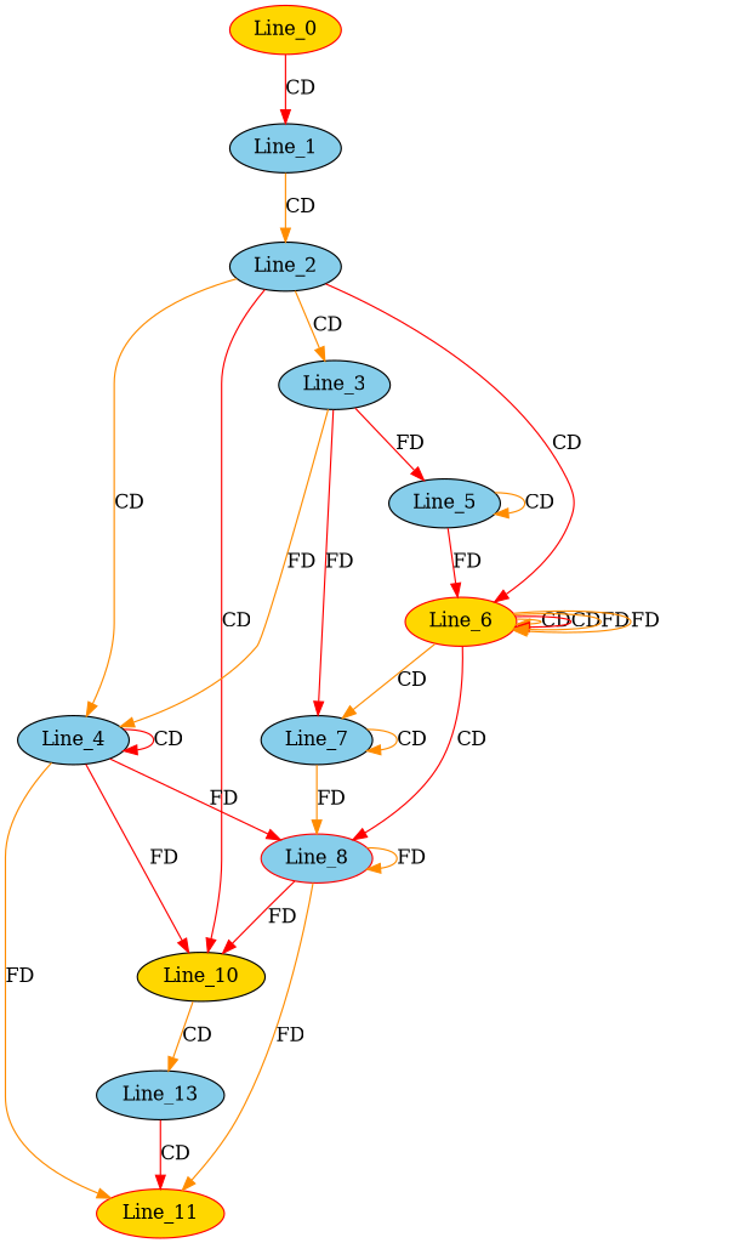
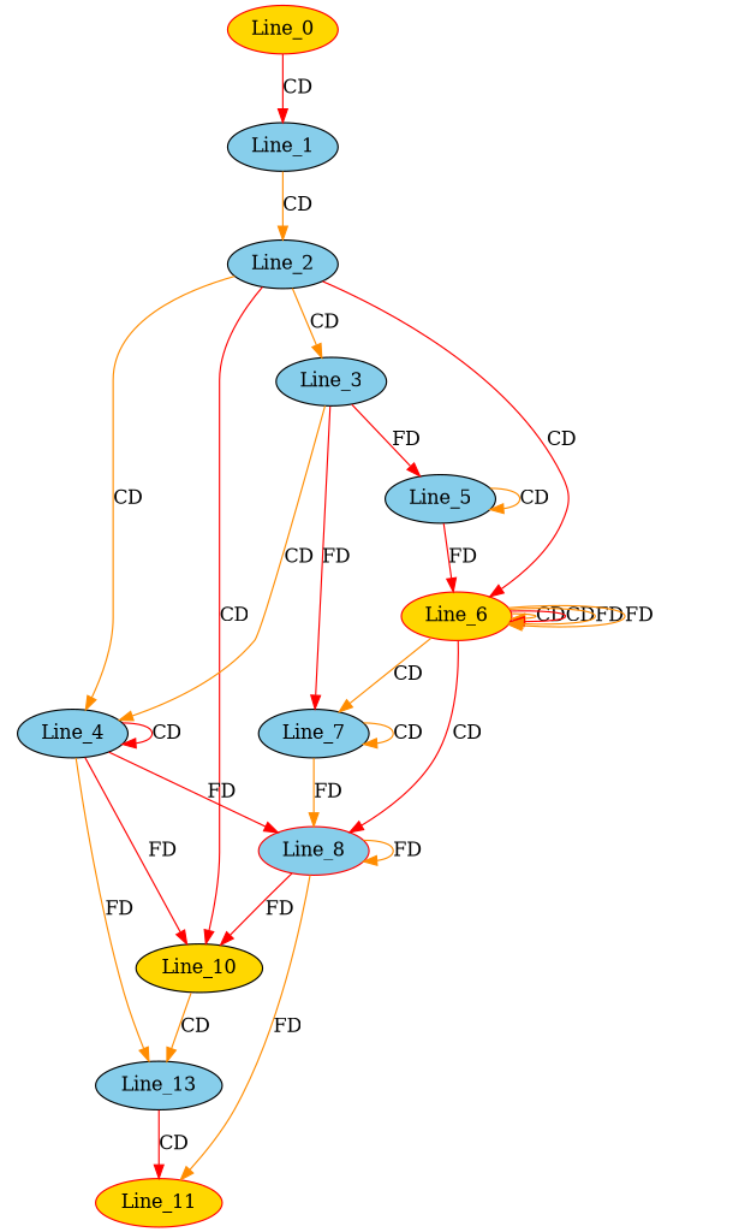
  digraph {
    node [color=black fillcolor=skyblue style=filled]
    edge [color=darkorange]
    Line_0 [color=red fillcolor=gold]
    Line_1
    Line_2
    Line_3
    Line_4
    Line_6 [color=red fillcolor=gold]
    Line_10 [fillcolor=gold]
    Line_5
    Line_7
    Line_8 [color=red]
    Line_11 [color=red fillcolor=gold]
    Line_13
    Line_0 -> Line_1 [color=red label=CD]
    Line_1 -> Line_2 [label=CD]
    Line_2 -> Line_3 [label=CD]
    Line_2 -> Line_4 [label=CD]
    Line_2 -> Line_6 [color=red label=CD]
    Line_2 -> Line_10 [color=red label=CD]
-   Line_3 -> Line_4 [label=FD]
+   Line_3 -> Line_4 [label=CD]
    Line_3 -> Line_5 [color=red label=FD]
    Line_3 -> Line_7 [color=red label=FD]
    Line_4 -> Line_4 [color=red label=CD]
    Line_4 -> Line_10 [color=red label=FD]
    Line_4 -> Line_8 [color=red label=FD]
-   Line_4 -> Line_11 [label=FD]
+   Line_4 -> Line_13 [label=FD]
    Line_6 -> Line_6 [label=CD]
    Line_6 -> Line_6 [color=red label=CD]
    Line_6 -> Line_6 [label=FD]
    Line_6 -> Line_6 [label=FD]
    Line_6 -> Line_7 [label=CD]
    Line_6 -> Line_8 [color=red label=CD]
    Line_10 -> Line_13 [label=CD]
    Line_5 -> Line_6 [color=red label=FD]
    Line_5 -> Line_5 [label=CD]
    Line_7 -> Line_7 [label=CD]
    Line_7 -> Line_8 [label=FD]
    Line_8 -> Line_10 [color=red label=FD]
    Line_8 -> Line_8 [label=FD]
    Line_8 -> Line_11 [label=FD]
    Line_13 -> Line_11 [color=red label=CD]
  }
